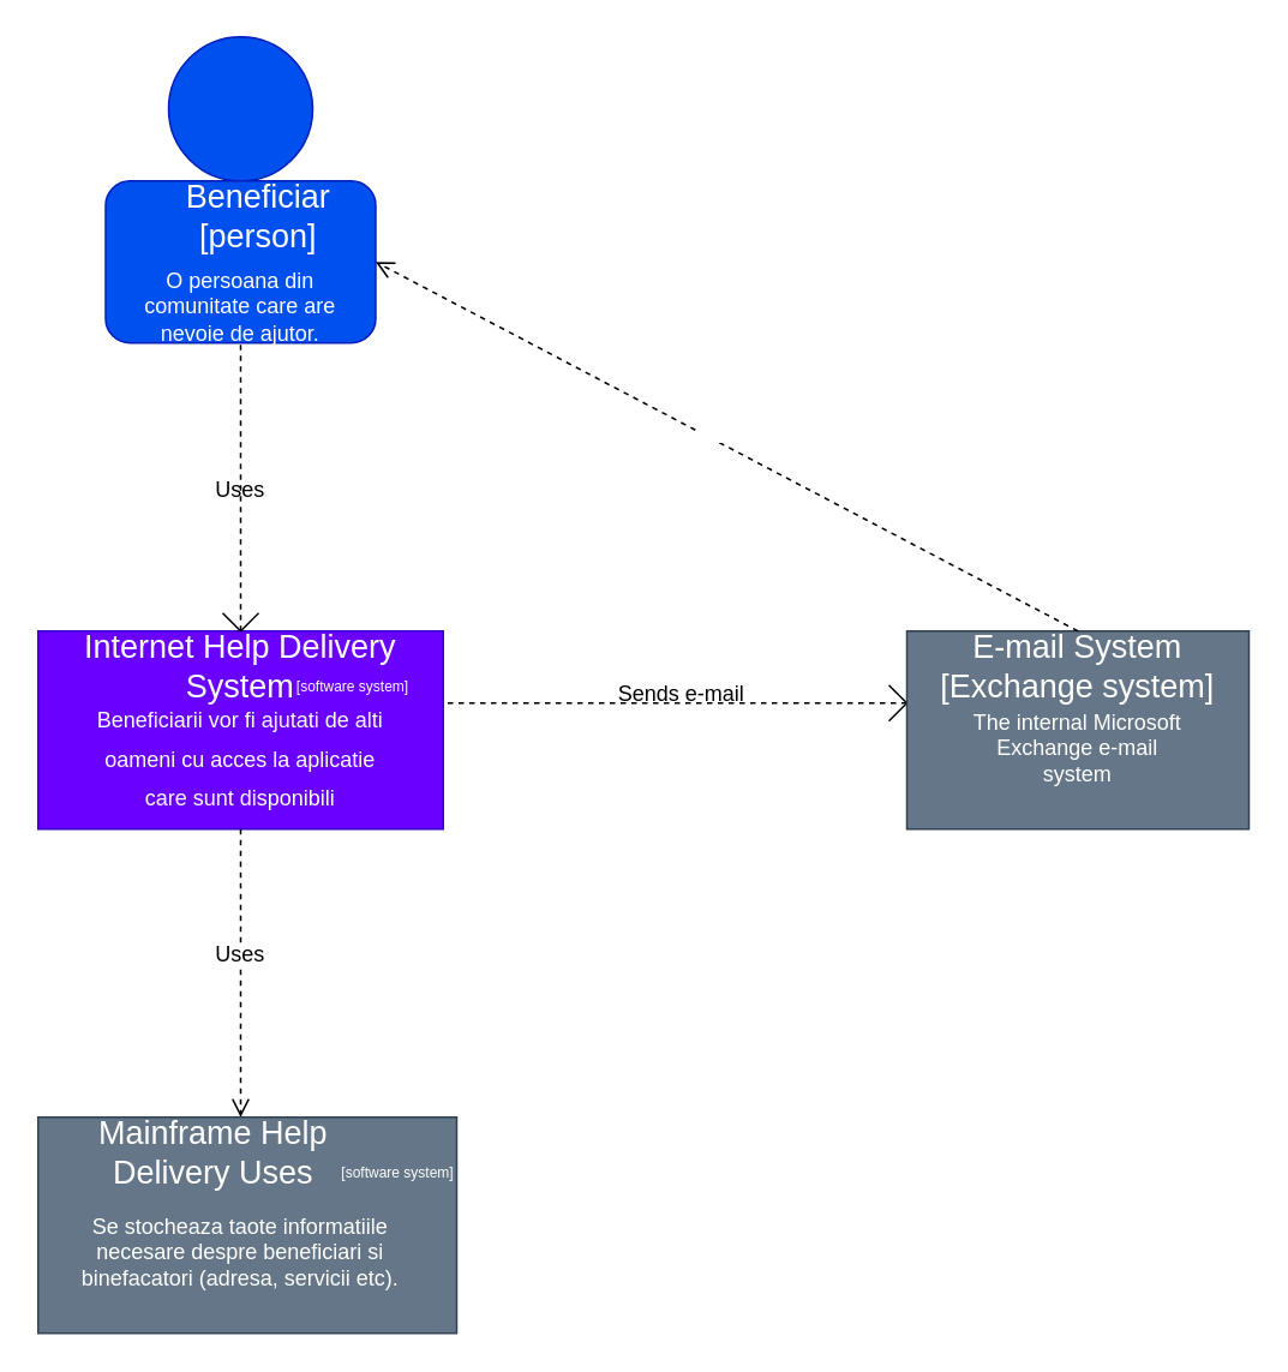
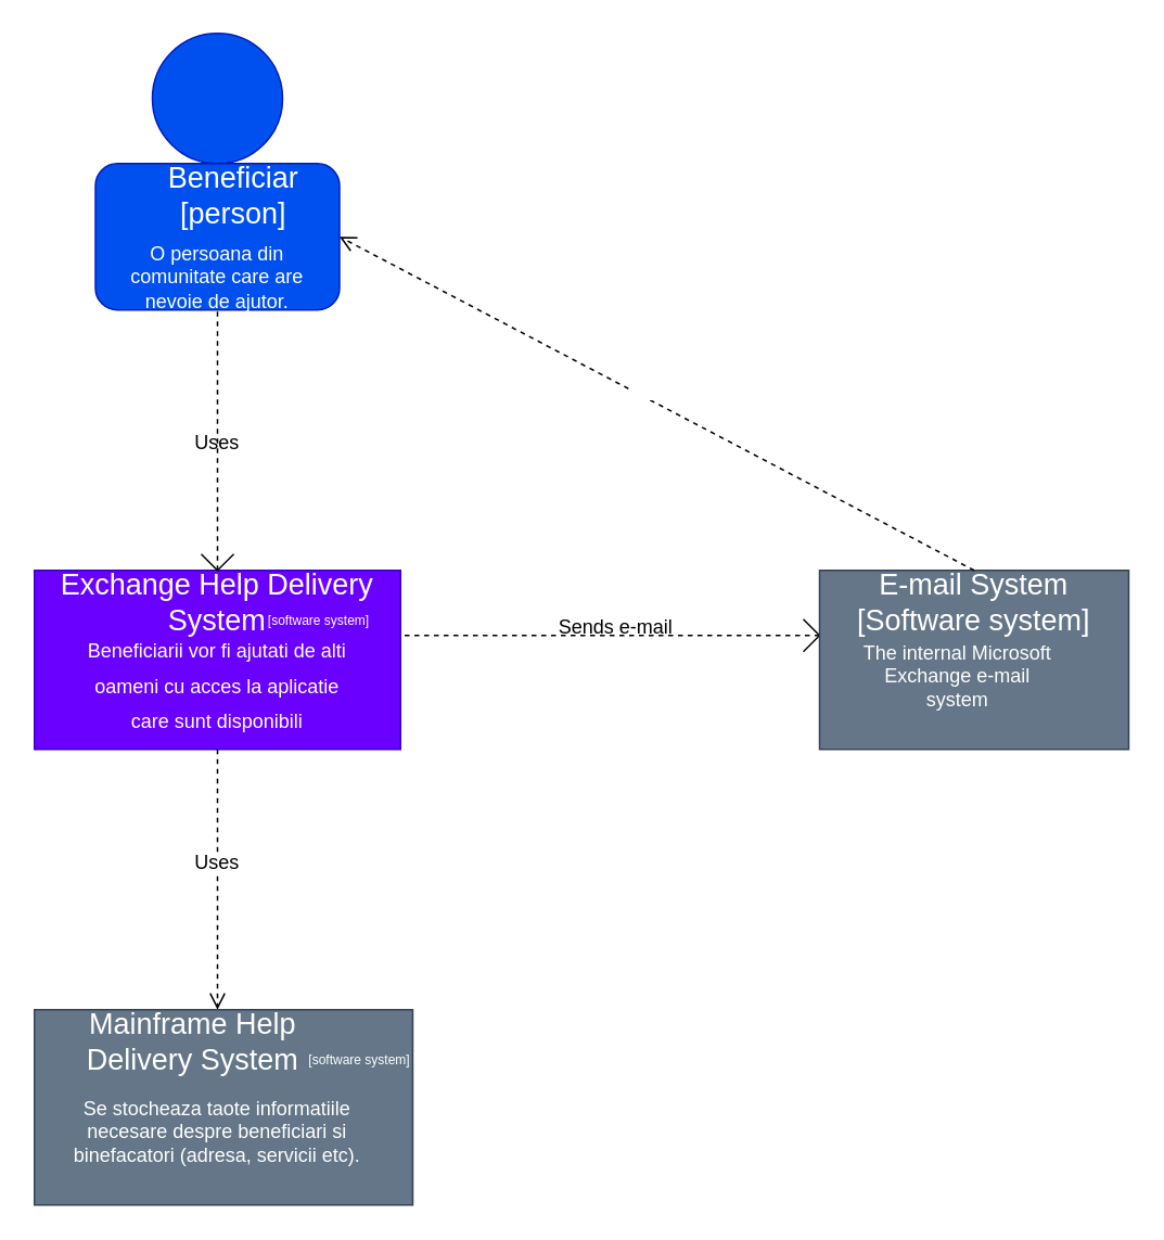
  <mxCell id="0" />
  <mxCell id="1" parent="0" />
  <mxCell id="2" value="" style="ellipse;whiteSpace=wrap;html=1;aspect=fixed;fillColor=#0050ef;strokeColor=#001DBC;fontColor=#ffffff;" vertex="1" parent="1"><mxGeometry x="93" y="20" width="80" height="80" as="geometry" /></mxCell>
  <mxCell id="3" value="" style="rounded=1;whiteSpace=wrap;html=1;fillColor=#0050ef;strokeColor=#001DBC;fontColor=#ffffff;" vertex="1" parent="1"><mxGeometry x="58" y="100" width="150" height="90" as="geometry" /></mxCell>
  <mxCell id="4" value="&lt;font style=&quot;font-size: 18px&quot;&gt;Beneficiar&lt;br&gt;[person]&lt;br&gt;&lt;/font&gt;" style="text;html=1;align=center;verticalAlign=middle;whiteSpace=wrap;rounded=0;fontColor=#FFFFFF;" vertex="1" parent="1"><mxGeometry x="83" y="110" width="120" height="20" as="geometry" /></mxCell>
  <mxCell id="5" value="O persoana din comunitate care are nevoie de ajutor." style="text;html=1;align=center;verticalAlign=middle;whiteSpace=wrap;rounded=0;fontColor=#FFFFFF;" vertex="1" parent="1"><mxGeometry x="68" y="160" width="130" height="20" as="geometry" /></mxCell>
  <mxCell id="6" value="" style="endArrow=none;dashed=1;html=1;entryX=0.5;entryY=1;entryDx=0;entryDy=0;" edge="1" parent="1" target="3"><mxGeometry width="50" height="50" relative="1" as="geometry"><mxPoint x="133" y="350" as="sourcePoint" /><mxPoint x="126" y="230" as="targetPoint" /></mxGeometry></mxCell>
  <mxCell id="7" value="" style="rounded=0;whiteSpace=wrap;html=1;fillColor=#6a00ff;strokeColor=#3700CC;fontColor=#ffffff;" vertex="1" parent="1"><mxGeometry x="20.5" y="350" width="225" height="110" as="geometry" /></mxCell>
- <mxCell id="8" value="Internet Help Delivery System" style="text;html=1;strokeColor=none;fillColor=none;align=center;verticalAlign=middle;whiteSpace=wrap;rounded=0;fontColor=#FFFFFF;fontSize=18;" vertex="1" parent="1"><mxGeometry x="33" y="360" width="200" height="20" as="geometry" /></mxCell>
+ <mxCell id="8" value="Exchange Help Delivery System" style="text;html=1;strokeColor=none;fillColor=none;align=center;verticalAlign=middle;whiteSpace=wrap;rounded=0;fontColor=#FFFFFF;fontSize=18;" vertex="1" parent="1"><mxGeometry x="33" y="360" width="200" height="20" as="geometry" /></mxCell>
  <mxCell id="9" value="&lt;font style=&quot;font-size: 12px&quot;&gt;Beneficiarii vor fi ajutati de alti oameni cu acces la aplicatie care sunt disponibili&lt;/font&gt;" style="text;html=1;strokeColor=none;fillColor=none;align=center;verticalAlign=middle;whiteSpace=wrap;rounded=0;fontSize=18;fontColor=#FFFFFF;" vertex="1" parent="1"><mxGeometry x="48" y="410" width="170" height="20" as="geometry" /></mxCell>
  <mxCell id="10" value="&lt;font color=&quot;#000000&quot; style=&quot;font-size: 12px&quot;&gt;Uses&lt;/font&gt;" style="text;html=1;strokeColor=none;fillColor=none;align=center;verticalAlign=middle;whiteSpace=wrap;rounded=0;fontSize=18;fontColor=#FFFFFF;" vertex="1" parent="1"><mxGeometry x="113" y="260" width="40" height="20" as="geometry" /></mxCell>
  <mxCell id="11" value="" style="endArrow=none;html=1;fontSize=18;fontColor=#FFFFFF;" edge="1" parent="1"><mxGeometry width="50" height="50" relative="1" as="geometry"><mxPoint x="133" y="350" as="sourcePoint" /><mxPoint x="123" y="340" as="targetPoint" /></mxGeometry></mxCell>
  <mxCell id="12" value="" style="endArrow=none;html=1;fontSize=18;fontColor=#FFFFFF;" edge="1" parent="1"><mxGeometry width="50" height="50" relative="1" as="geometry"><mxPoint x="133" y="350" as="sourcePoint" /><mxPoint x="143" y="340" as="targetPoint" /></mxGeometry></mxCell>
  <mxCell id="13" value="" style="endArrow=none;dashed=1;html=1;fontSize=18;fontColor=#FFFFFF;" edge="1" parent="1"><mxGeometry width="50" height="50" relative="1" as="geometry"><mxPoint x="248" y="390" as="sourcePoint" /><mxPoint x="503" y="390" as="targetPoint" /></mxGeometry></mxCell>
  <mxCell id="14" value="" style="endArrow=none;html=1;fontSize=18;fontColor=#FFFFFF;" edge="1" parent="1"><mxGeometry width="50" height="50" relative="1" as="geometry"><mxPoint x="493" y="380" as="sourcePoint" /><mxPoint x="503" y="390" as="targetPoint" /></mxGeometry></mxCell>
  <mxCell id="15" value="" style="endArrow=none;html=1;fontSize=18;fontColor=#FFFFFF;" edge="1" parent="1"><mxGeometry width="50" height="50" relative="1" as="geometry"><mxPoint x="493" y="400" as="sourcePoint" /><mxPoint x="503" y="390" as="targetPoint" /></mxGeometry></mxCell>
  <mxCell id="16" value="" style="rounded=0;whiteSpace=wrap;html=1;fontSize=18;fillColor=#647687;strokeColor=#314354;fontColor=#ffffff;" vertex="1" parent="1"><mxGeometry x="503" y="350" width="190" height="110" as="geometry" /></mxCell>
- <mxCell id="17" value="E-mail System&lt;br&gt;[Exchange system]" style="text;html=1;strokeColor=none;fillColor=none;align=center;verticalAlign=middle;whiteSpace=wrap;rounded=0;fontSize=18;fontColor=#FFFFFF;" vertex="1" parent="1"><mxGeometry x="513" y="360" width="170" height="20" as="geometry" /></mxCell>
+ <mxCell id="17" value="E-mail System&lt;br&gt;[Software system]" style="text;html=1;strokeColor=none;fillColor=none;align=center;verticalAlign=middle;whiteSpace=wrap;rounded=0;fontSize=18;fontColor=#FFFFFF;" vertex="1" parent="1"><mxGeometry x="513" y="360" width="170" height="20" as="geometry" /></mxCell>
  <mxCell id="18" value="&lt;font color=&quot;#000000&quot; style=&quot;font-size: 12px;&quot;&gt;Sends e-mail&lt;/font&gt;" style="text;html=1;strokeColor=none;fillColor=none;align=center;verticalAlign=middle;whiteSpace=wrap;rounded=0;fontSize=12;fontColor=#FFFFFF;" vertex="1" parent="1"><mxGeometry x="338" y="375" width="80" height="20" as="geometry" /></mxCell>
  <mxCell id="19" value="return" style="html=1;verticalAlign=bottom;endArrow=open;dashed=1;endSize=8;fontSize=12;fontColor=#FFFFFF;exitX=0.5;exitY=0;exitDx=0;exitDy=0;entryX=1;entryY=0.5;entryDx=0;entryDy=0;" edge="1" parent="1" source="16" target="3"><mxGeometry relative="1" as="geometry"><mxPoint x="493" y="150" as="sourcePoint" /><mxPoint x="413" y="150" as="targetPoint" /></mxGeometry></mxCell>
  <mxCell id="20" value="return" style="html=1;verticalAlign=bottom;endArrow=open;dashed=1;endSize=8;fontSize=12;fontColor=#FFFFFF;exitX=0.5;exitY=1;exitDx=0;exitDy=0;" edge="1" parent="1" source="7"><mxGeometry relative="1" as="geometry"><mxPoint x="223" y="530" as="sourcePoint" /><mxPoint x="133" y="620" as="targetPoint" /></mxGeometry></mxCell>
  <mxCell id="21" value="&lt;font color=&quot;#000000&quot;&gt;Uses&lt;/font&gt;" style="text;html=1;strokeColor=none;fillColor=none;align=center;verticalAlign=middle;whiteSpace=wrap;rounded=0;fontSize=12;fontColor=#FFFFFF;" vertex="1" parent="1"><mxGeometry x="113" y="520" width="40" height="20" as="geometry" /></mxCell>
- <mxCell id="22" value="The internal Microsoft Exchange e-mail system" style="text;html=1;strokeColor=none;fillColor=none;align=center;verticalAlign=middle;whiteSpace=wrap;rounded=0;fontSize=12;fontColor=#FFFFFF;" vertex="1" parent="1"><mxGeometry x="533" y="400" width="130" height="30" as="geometry" /></mxCell>
+ <mxCell id="22" value="The internal Microsoft Exchange e-mail system" style="text;html=1;strokeColor=none;fillColor=none;align=center;verticalAlign=middle;whiteSpace=wrap;rounded=0;fontSize=12;fontColor=#FFFFFF;" vertex="1" parent="1"><mxGeometry x="523" y="400" width="130" height="30" as="geometry" /></mxCell>
  <mxCell id="23" value="" style="rounded=0;whiteSpace=wrap;html=1;fontSize=12;fontColor=#ffffff;fillColor=#647687;strokeColor=#314354;" vertex="1" parent="1"><mxGeometry x="20.5" y="620" width="232.5" height="120" as="geometry" /></mxCell>
- <mxCell id="24" value="&lt;font style=&quot;font-size: 18px&quot;&gt;Mainframe Help Delivery Uses&lt;/font&gt;" style="text;html=1;strokeColor=none;fillColor=none;align=center;verticalAlign=middle;whiteSpace=wrap;rounded=0;fontSize=12;fontColor=#FFFFFF;" vertex="1" parent="1"><mxGeometry x="23" y="630" width="190" height="20" as="geometry" /></mxCell>
+ <mxCell id="24" value="&lt;font style=&quot;font-size: 18px&quot;&gt;Mainframe Help Delivery System&lt;/font&gt;" style="text;html=1;strokeColor=none;fillColor=none;align=center;verticalAlign=middle;whiteSpace=wrap;rounded=0;fontSize=12;fontColor=#FFFFFF;" vertex="1" parent="1"><mxGeometry x="23" y="630" width="190" height="20" as="geometry" /></mxCell>
  <mxCell id="25" value="&lt;font style=&quot;font-size: 8px&quot;&gt;[software system]&lt;/font&gt;" style="text;html=1;strokeColor=none;fillColor=none;align=center;verticalAlign=middle;whiteSpace=wrap;rounded=0;fontSize=12;fontColor=#FFFFFF;" vertex="1" parent="1"><mxGeometry x="158" y="370" width="75" height="20" as="geometry" /></mxCell>
  <mxCell id="26" value="&lt;font style=&quot;font-size: 8px&quot;&gt;[software system]&lt;/font&gt;" style="text;html=1;strokeColor=none;fillColor=none;align=center;verticalAlign=middle;whiteSpace=wrap;rounded=0;fontSize=12;fontColor=#FFFFFF;" vertex="1" parent="1"><mxGeometry x="183" y="640" width="75" height="20" as="geometry" /></mxCell>
  <mxCell id="27" value="Se stocheaza taote informatiile necesare despre beneficiari si binefacatori (adresa, servicii etc)." style="text;html=1;strokeColor=none;fillColor=none;align=center;verticalAlign=middle;whiteSpace=wrap;rounded=0;fontSize=12;fontColor=#FFFFFF;" vertex="1" parent="1"><mxGeometry x="33" y="660" width="200" height="70" as="geometry" /></mxCell>
